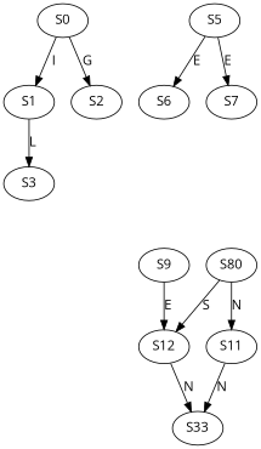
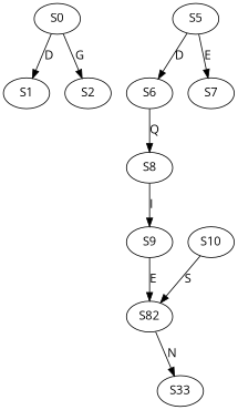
  strict digraph {
    fontname="Open Sans"
    node [fontname="Open Sans"]
    edge [fontname="Open Sans"]
    S0
    S1
    S2
-   S3
    S5
    S6
    S7
+   S8
    S9
-   S12
-   S10 [label=S80]
-   S11
+   S12 [label=S82]
+   S10
    n13 [label=S33]
-   S0 -> S1 [label=I]
+   S0 -> S1 [label=D]
    S0 -> S2 [label=G]
-   S1 -> S3 [label=L]
-   S5 -> S6 [label=E]
+   S5 -> S6 [label=D]
    S5 -> S7 [label=E]
+   S6 -> S8 [label=Q]
+   S8 -> S9 [label=I]
    S9 -> S12 [label=E]
    S12 -> n13 [label=N]
    S10 -> S12 [label=S]
-   S10 -> S11 [label=N]
-   S11 -> n13 [label=N]
  }
